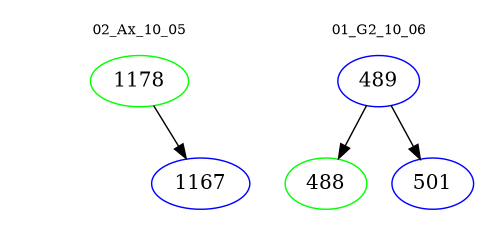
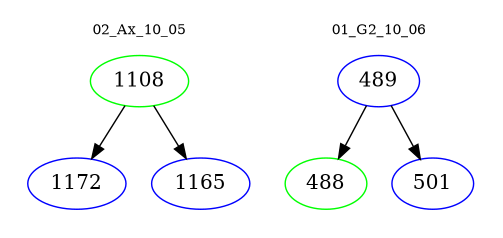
  digraph {
    node [color=blue]
    edge [color=black]
-   n1 [color=green label=1178]
-   n3 [label=1167]
+   n1 [color=green label=1108]
+   n2 [label=1172]
+   n3 [label=1165]
    n4 [color=green label=488]
    n5 [label=489]
    n6 [label=501]
    subgraph cluster_1 {
      color=white
      fontsize=10
      label="02_Ax_10_05"
      n1
+     n2
      n3
    }
    subgraph cluster_2 {
      color=white
      fontsize=10
      label="01_G2_10_06"
      n4
      n5
      n6
    }
+   n1 -> n2
    n1 -> n3
    n5 -> n4
    n5 -> n6
  }
